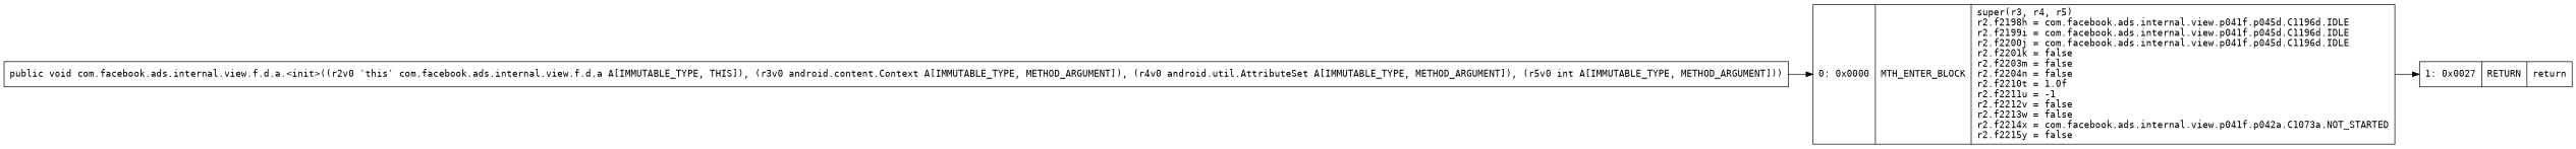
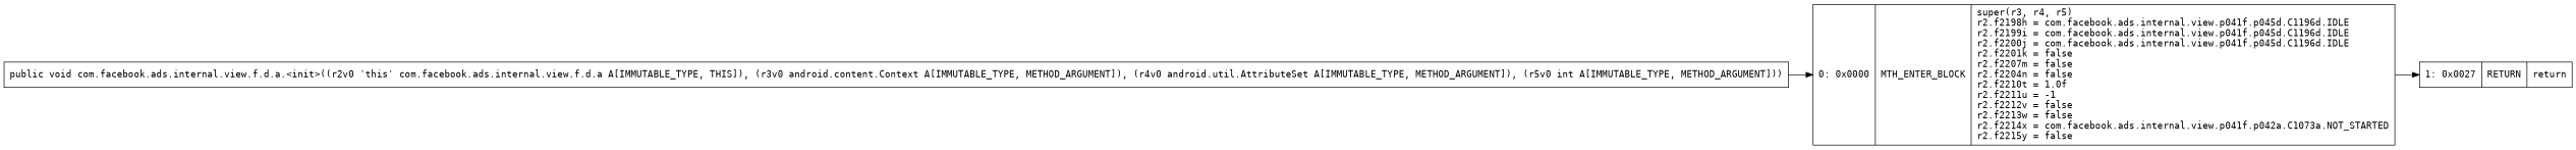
  digraph {
    rankdir=LR
    fontname="DejaVu Sans Mono"
    node [shape=record fontname="DejaVu Sans Mono"]
    edge [fontname="DejaVu Sans Mono"]
-   n1 [label="{0\:\ 0x0000|MTH_ENTER_BLOCK\l|super(r3, r4, r5)\lr2.f2198h = com.facebook.ads.internal.view.p041f.p045d.C1196d.IDLE\lr2.f2199i = com.facebook.ads.internal.view.p041f.p045d.C1196d.IDLE\lr2.f2200j = com.facebook.ads.internal.view.p041f.p045d.C1196d.IDLE\lr2.f2201k = false\lr2.f2203m = false\lr2.f2204n = false\lr2.f2210t = 1.0f\lr2.f2211u = \-1\lr2.f2212v = false\lr2.f2213w = false\lr2.f2214x = com.facebook.ads.internal.view.p041f.p042a.C1073a.NOT_STARTED\lr2.f2215y = false\l}"]
+   n1 [label="{0\:\ 0x0000|MTH_ENTER_BLOCK\l|super(r3, r4, r5)\lr2.f2198h = com.facebook.ads.internal.view.p041f.p045d.C1196d.IDLE\lr2.f2199i = com.facebook.ads.internal.view.p041f.p045d.C1196d.IDLE\lr2.f2200j = com.facebook.ads.internal.view.p041f.p045d.C1196d.IDLE\lr2.f2201k = false\lr2.f2207m = false\lr2.f2204n = false\lr2.f2210t = 1.0f\lr2.f2211u = \-1\lr2.f2212v = false\lr2.f2213w = false\lr2.f2214x = com.facebook.ads.internal.view.p041f.p042a.C1073a.NOT_STARTED\lr2.f2215y = false\l}"]
    n2 [label="{1\:\ 0x0027|RETURN\l|return\l}"]
    n3 [label="{public void com.facebook.ads.internal.view.f.d.a.\<init\>((r2v0 'this' com.facebook.ads.internal.view.f.d.a A[IMMUTABLE_TYPE, THIS]), (r3v0 android.content.Context A[IMMUTABLE_TYPE, METHOD_ARGUMENT]), (r4v0 android.util.AttributeSet A[IMMUTABLE_TYPE, METHOD_ARGUMENT]), (r5v0 int A[IMMUTABLE_TYPE, METHOD_ARGUMENT])) }"]
    n1 -> n2
    n3 -> n1
  }
